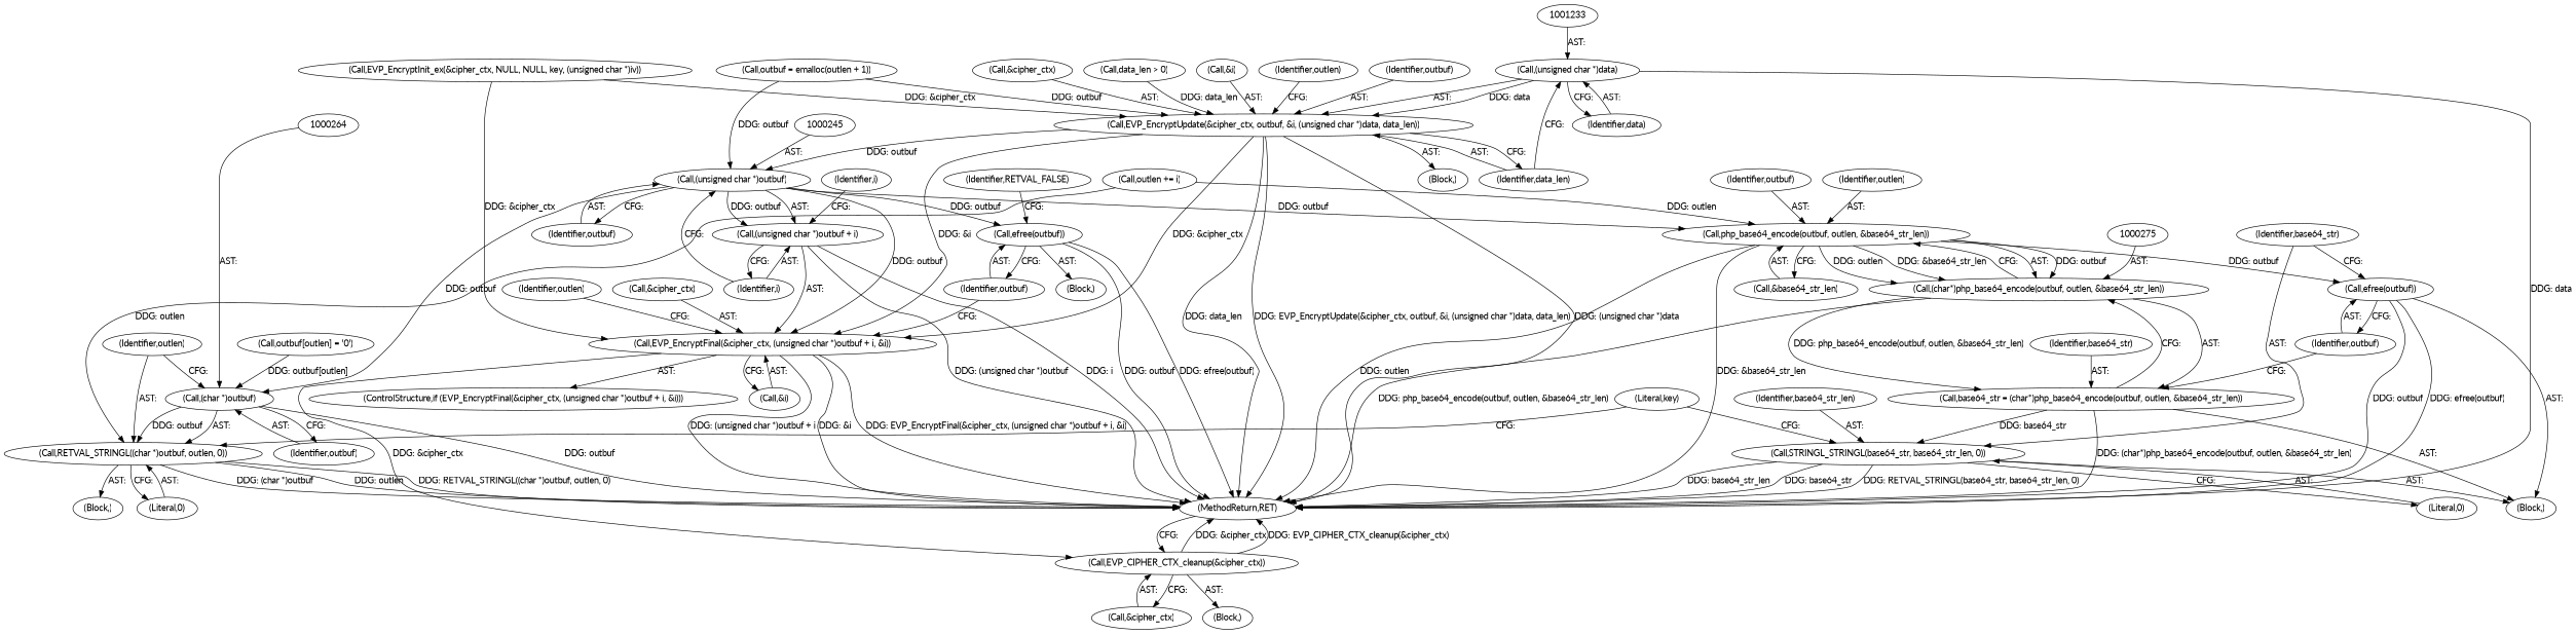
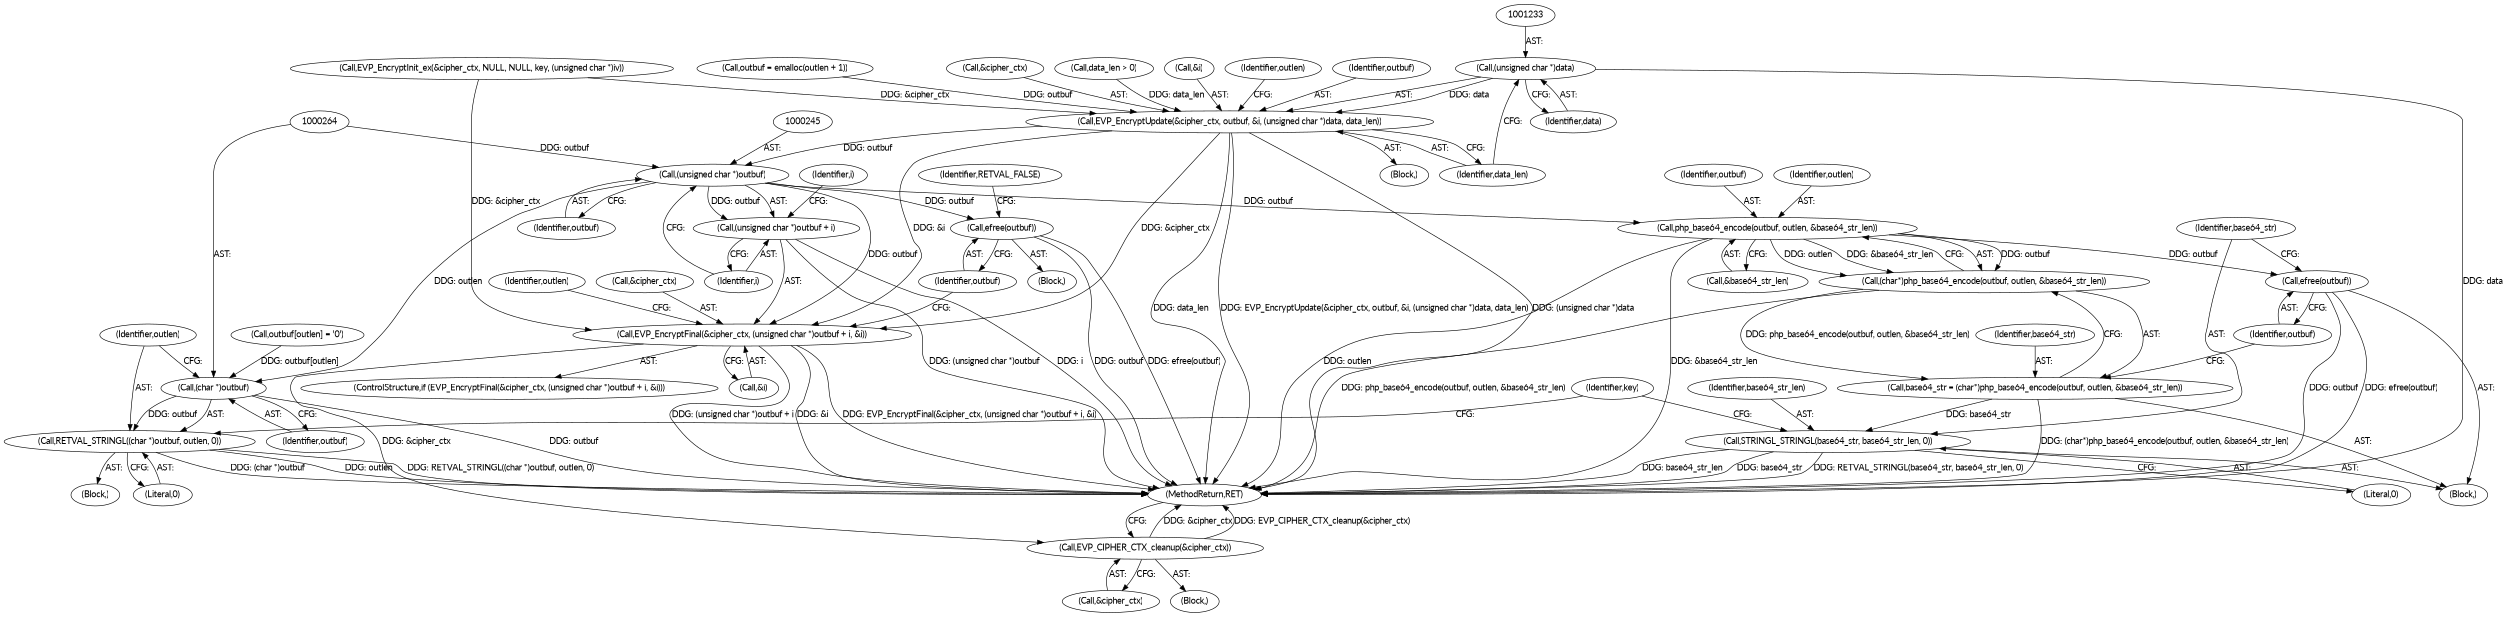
  digraph {
    fontname=Lato
    node [fontname=Lato]
    edge [fontname=Lato]
    n1 [label="(Call,(unsigned char *)data)"]
    n2 [label="(Call,EVP_EncryptUpdate(&cipher_ctx, outbuf, &i, (unsigned char *)data, data_len))"]
    n3 [label="(MethodReturn,RET)"]
    n4 [label="(Identifier,data)"]
    n5 [label="(Call,EVP_EncryptFinal(&cipher_ctx, (unsigned char *)outbuf + i, &i))"]
    n6 [label="(Call,(unsigned char *)outbuf)"]
    n7 [label="(Block,)"]
    n8 [label="(Identifier,data_len)"]
    n9 [label="(Call,EVP_CIPHER_CTX_cleanup(&cipher_ctx))"]
    n10 [label="(Call,&i)"]
    n11 [label="(ControlStructure,if (EVP_EncryptFinal(&cipher_ctx, (unsigned char *)outbuf + i, &i)))"]
    n12 [label="(Call,(unsigned char *)outbuf + i)"]
    n13 [label="(Call,(char *)outbuf)"]
    n14 [label="(Call,php_base64_encode(outbuf, outlen, &base64_str_len))"]
    n15 [label="(Call,efree(outbuf))"]
    n16 [label="(Identifier,outbuf)"]
    n17 [label="(Call,&cipher_ctx)"]
    n18 [label="(Block,)"]
    n19 [label="(Identifier,i)"]
    n20 [label="(Call,RETVAL_STRINGL((char *)outbuf, outlen, 0))"]
    n21 [label="(Identifier,outbuf)"]
    n22 [label="(Call,(char*)php_base64_encode(outbuf, outlen, &base64_str_len))"]
    n23 [label="(Call,efree(outbuf))"]
    n24 [label="(Call,&base64_str_len)"]
    n25 [label="(Identifier,outbuf)"]
    n26 [label="(Block,)"]
    n27 [label="(Literal,0)"]
    n28 [label="(Block,)"]
    n29 [label="(Call,base64_str = (char*)php_base64_encode(outbuf, outlen, &base64_str_len))"]
    n30 [label="(Block,)"]
    n31 [label="(Identifier,outbuf)"]
    n32 [label="(Call,STRINGL_STRINGL(base64_str, base64_str_len, 0))"]
    n33 [label="(Literal,0)"]
    n34 [label="(Identifier,base64_str_len)"]
    n35 [label="(Identifier,outlen)"]
    n36 [label="(Call,outbuf = emalloc(outlen + 1))"]
    n37 [label="(Call,outbuf[outlen] = '\0')"]
    n38 [label="(Identifier,base64_str)"]
-   n39 [label="(Literal,key)"]
+   n39 [label="(Identifier,key)"]
    n40 [label="(Identifier,outlen)"]
    n41 [label="(Call,EVP_EncryptInit_ex(&cipher_ctx, NULL, NULL, key, (unsigned char *)iv))"]
    n42 [label="(Identifier,RETVAL_FALSE)"]
    n43 [label="(Call,data_len > 0)"]
    n44 [label="(Identifier,i)"]
    n45 [label="(Identifier,base64_str)"]
    n46 [label="(Identifier,outbuf)"]
-   n47 [label="(Call,outlen += i)"]
    n48 [label="(Call,&i)"]
    n49 [label="(Identifier,outlen)"]
    n50 [label="(Identifier,outbuf)"]
    n51 [label="(Identifier,outlen)"]
    n52 [label="(Call,&cipher_ctx)"]
    n53 [label="(Call,&cipher_ctx)"]
    n54 [label=1001233]
    1000245
    1000264
-   1000275
    n1 -> n2 [label="AST: "]
    n1 -> n2 [label="DDG: data"]
    n1 -> n3 [label="DDG: data"]
    n1 -> n4 [label="CFG: "]
    n2 -> n3 [label="DDG: data_len"]
    n2 -> n3 [label="DDG: EVP_EncryptUpdate(&cipher_ctx, outbuf, &i, (unsigned char *)data, data_len)"]
    n2 -> n3 [label="DDG: (unsigned char *)data"]
    n2 -> n5 [label="DDG: &cipher_ctx"]
    n2 -> n5 [label="DDG: &i"]
    n2 -> n6 [label="DDG: outbuf"]
    n2 -> n7 [label="AST: "]
    n2 -> n8 [label="CFG: "]
    n3 -> n9 [label="CFG: "]
    n4 -> n1 [label="AST: "]
    n5 -> n3 [label="DDG: &i"]
    n5 -> n3 [label="DDG: EVP_EncryptFinal(&cipher_ctx, (unsigned char *)outbuf + i, &i)"]
    n5 -> n3 [label="DDG: (unsigned char *)outbuf + i"]
    n5 -> n9 [label="DDG: &cipher_ctx"]
    n5 -> n10 [label="CFG: "]
    n5 -> n11 [label="AST: "]
    n6 -> n5 [label="DDG: outbuf"]
    n6 -> n12 [label="AST: "]
    n6 -> n12 [label="DDG: outbuf"]
-   n6 -> n13 [label="DDG: outbuf"]
+   n6 -> n13 [label="DDG: outlen"]
    n6 -> n14 [label="DDG: outbuf"]
    n6 -> n15 [label="DDG: outbuf"]
    n6 -> n16 [label="CFG: "]
    n8 -> n1 [label="CFG: "]
    n8 -> n2 [label="AST: "]
    n9 -> n3 [label="DDG: &cipher_ctx"]
    n9 -> n3 [label="DDG: EVP_CIPHER_CTX_cleanup(&cipher_ctx)"]
    n9 -> n17 [label="CFG: "]
    n9 -> n18 [label="AST: "]
    n10 -> n5 [label="AST: "]
    n12 -> n3 [label="DDG: (unsigned char *)outbuf"]
    n12 -> n3 [label="DDG: i"]
    n12 -> n5 [label="AST: "]
    n12 -> n19 [label="CFG: "]
    n13 -> n3 [label="DDG: outbuf"]
    n13 -> n20 [label="AST: "]
    n13 -> n20 [label="DDG: outbuf"]
    n13 -> n21 [label="CFG: "]
    n14 -> n3 [label="DDG: outlen"]
    n14 -> n3 [label="DDG: &base64_str_len"]
    n14 -> n22 [label="AST: "]
    n14 -> n22 [label="DDG: outbuf"]
    n14 -> n22 [label="DDG: outlen"]
    n14 -> n22 [label="DDG: &base64_str_len"]
    n14 -> n23 [label="DDG: outbuf"]
    n14 -> n24 [label="CFG: "]
    n15 -> n3 [label="DDG: outbuf"]
    n15 -> n3 [label="DDG: efree(outbuf)"]
    n15 -> n25 [label="CFG: "]
    n15 -> n26 [label="AST: "]
    n16 -> n6 [label="AST: "]
    n17 -> n9 [label="AST: "]
    n19 -> n6 [label="CFG: "]
    n19 -> n12 [label="AST: "]
    n20 -> n3 [label="DDG: (char *)outbuf"]
    n20 -> n3 [label="DDG: outlen"]
    n20 -> n3 [label="DDG: RETVAL_STRINGL((char *)outbuf, outlen, 0)"]
    n20 -> n27 [label="CFG: "]
    n20 -> n28 [label="AST: "]
    n21 -> n13 [label="AST: "]
    n22 -> n3 [label="DDG: php_base64_encode(outbuf, outlen, &base64_str_len)"]
    n22 -> n14 [label="CFG: "]
    n22 -> n29 [label="AST: "]
    n22 -> n29 [label="DDG: php_base64_encode(outbuf, outlen, &base64_str_len)"]
    n23 -> n3 [label="DDG: outbuf"]
    n23 -> n3 [label="DDG: efree(outbuf)"]
    n23 -> n30 [label="AST: "]
    n23 -> n31 [label="CFG: "]
    n24 -> n14 [label="AST: "]
    n25 -> n5 [label="CFG: "]
    n25 -> n15 [label="AST: "]
    n27 -> n20 [label="AST: "]
    n29 -> n3 [label="DDG: (char*)php_base64_encode(outbuf, outlen, &base64_str_len)"]
    n29 -> n22 [label="CFG: "]
    n29 -> n30 [label="AST: "]
    n29 -> n32 [label="DDG: base64_str"]
    n31 -> n23 [label="AST: "]
    n31 -> n29 [label="CFG: "]
    n32 -> n3 [label="DDG: base64_str_len"]
    n32 -> n3 [label="DDG: base64_str"]
    n32 -> n3 [label="DDG: RETVAL_STRINGL(base64_str, base64_str_len, 0)"]
    n32 -> n30 [label="AST: "]
    n32 -> n33 [label="CFG: "]
    n33 -> n32 [label="AST: "]
    n34 -> n32 [label="AST: "]
    n35 -> n14 [label="AST: "]
    n36 -> n2 [label="DDG: outbuf"]
-   n36 -> n6 [label="DDG: outbuf"]
+   1000264 -> n6 [label="DDG: outbuf"]
    n37 -> n13 [label="DDG: outbuf[outlen]"]
    n38 -> n29 [label="AST: "]
    n39 -> n20 [label="CFG: "]
    n39 -> n32 [label="CFG: "]
    n40 -> n5 [label="CFG: "]
    n41 -> n2 [label="DDG: &cipher_ctx"]
    n41 -> n5 [label="DDG: &cipher_ctx"]
    n42 -> n15 [label="CFG: "]
    n43 -> n2 [label="DDG: data_len"]
    n44 -> n12 [label="CFG: "]
    n45 -> n23 [label="CFG: "]
    n45 -> n32 [label="AST: "]
    n46 -> n14 [label="AST: "]
-   n47 -> n14 [label="DDG: outlen"]
-   n47 -> n20 [label="DDG: outlen"]
    n48 -> n2 [label="AST: "]
    n49 -> n2 [label="CFG: "]
    n50 -> n2 [label="AST: "]
    n51 -> n13 [label="CFG: "]
    n51 -> n20 [label="AST: "]
    n52 -> n5 [label="AST: "]
    n53 -> n2 [label="AST: "]
    n54 -> n1 [label="AST: "]
    1000245 -> n6 [label="AST: "]
    1000264 -> n13 [label="AST: "]
-   1000275 -> n22 [label="AST: "]
  }
